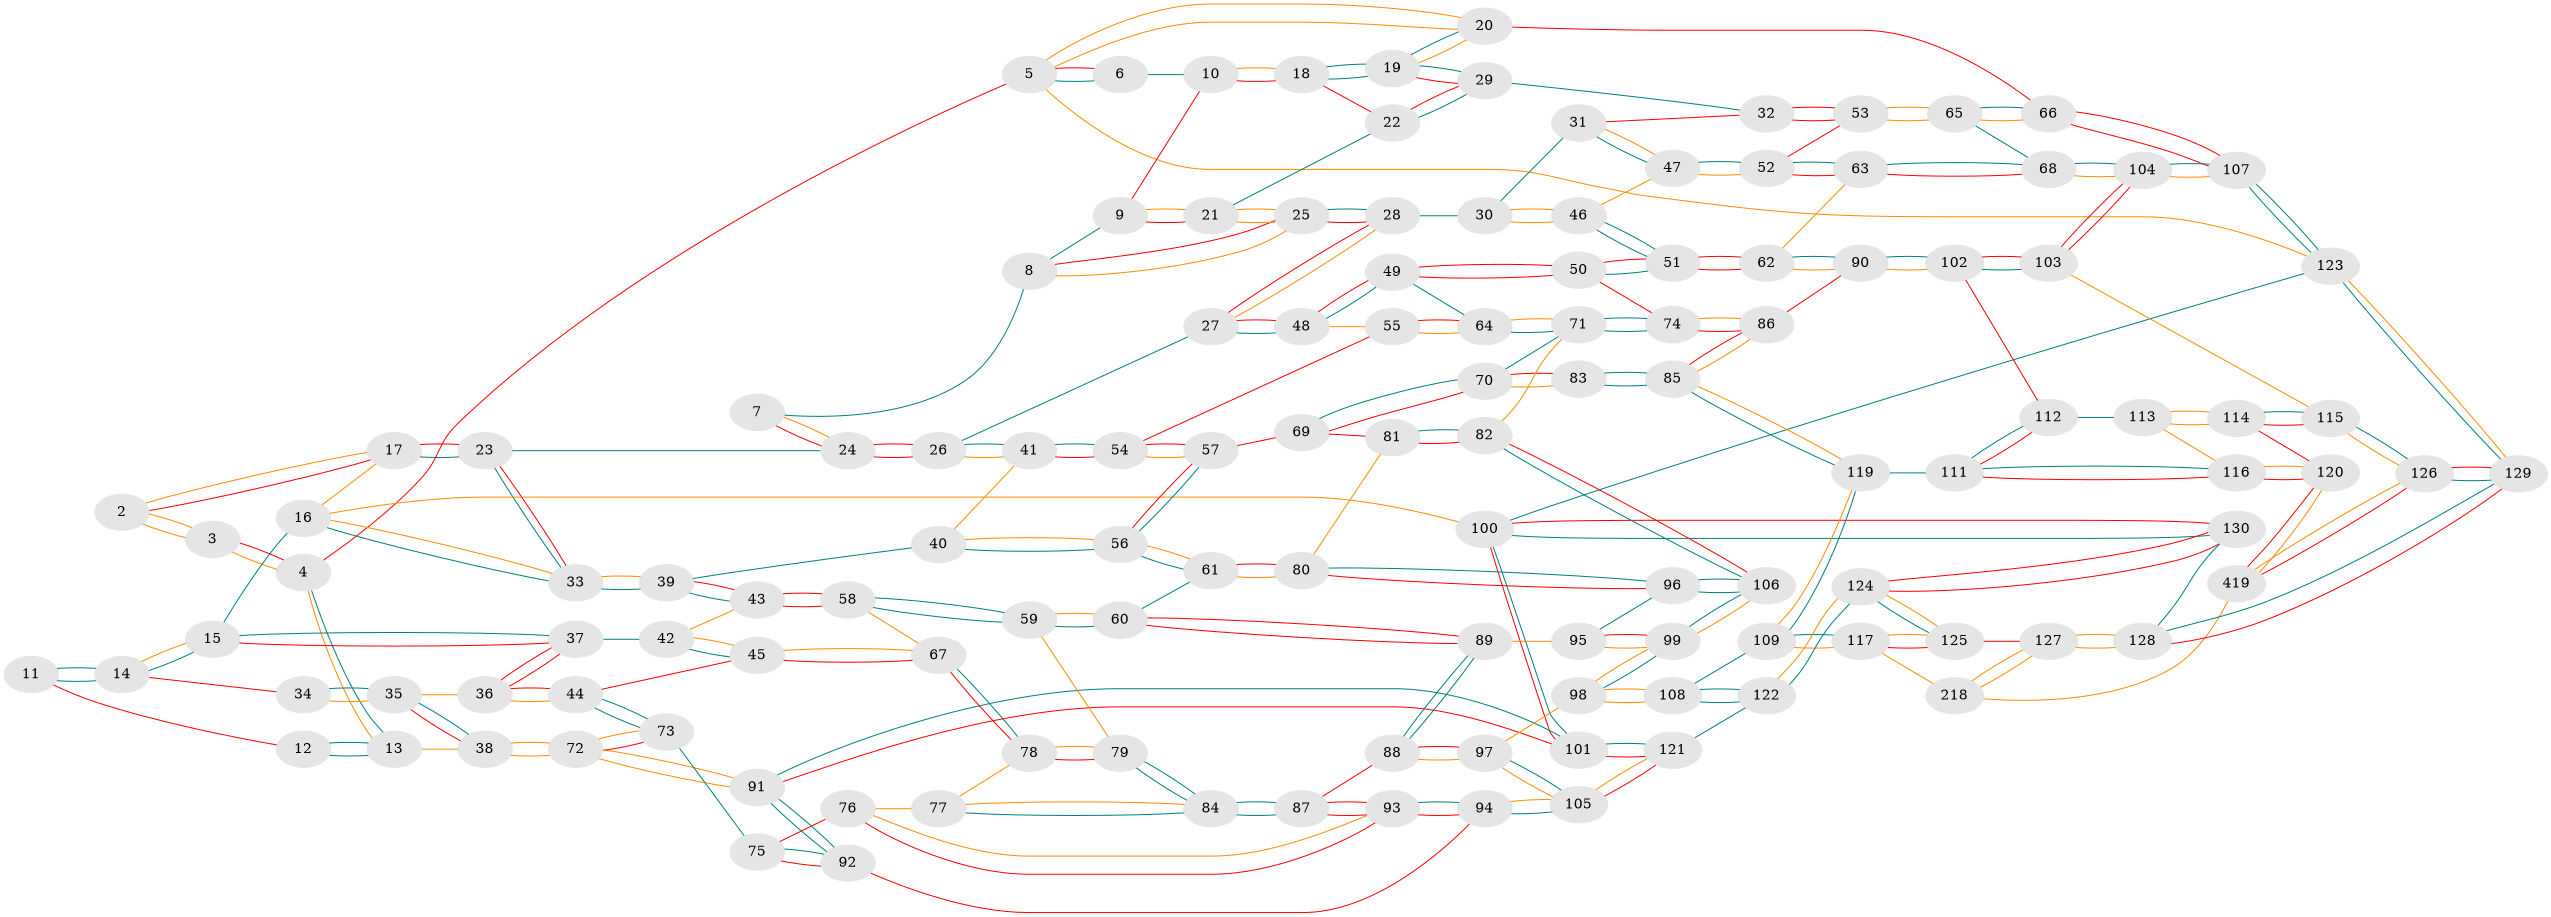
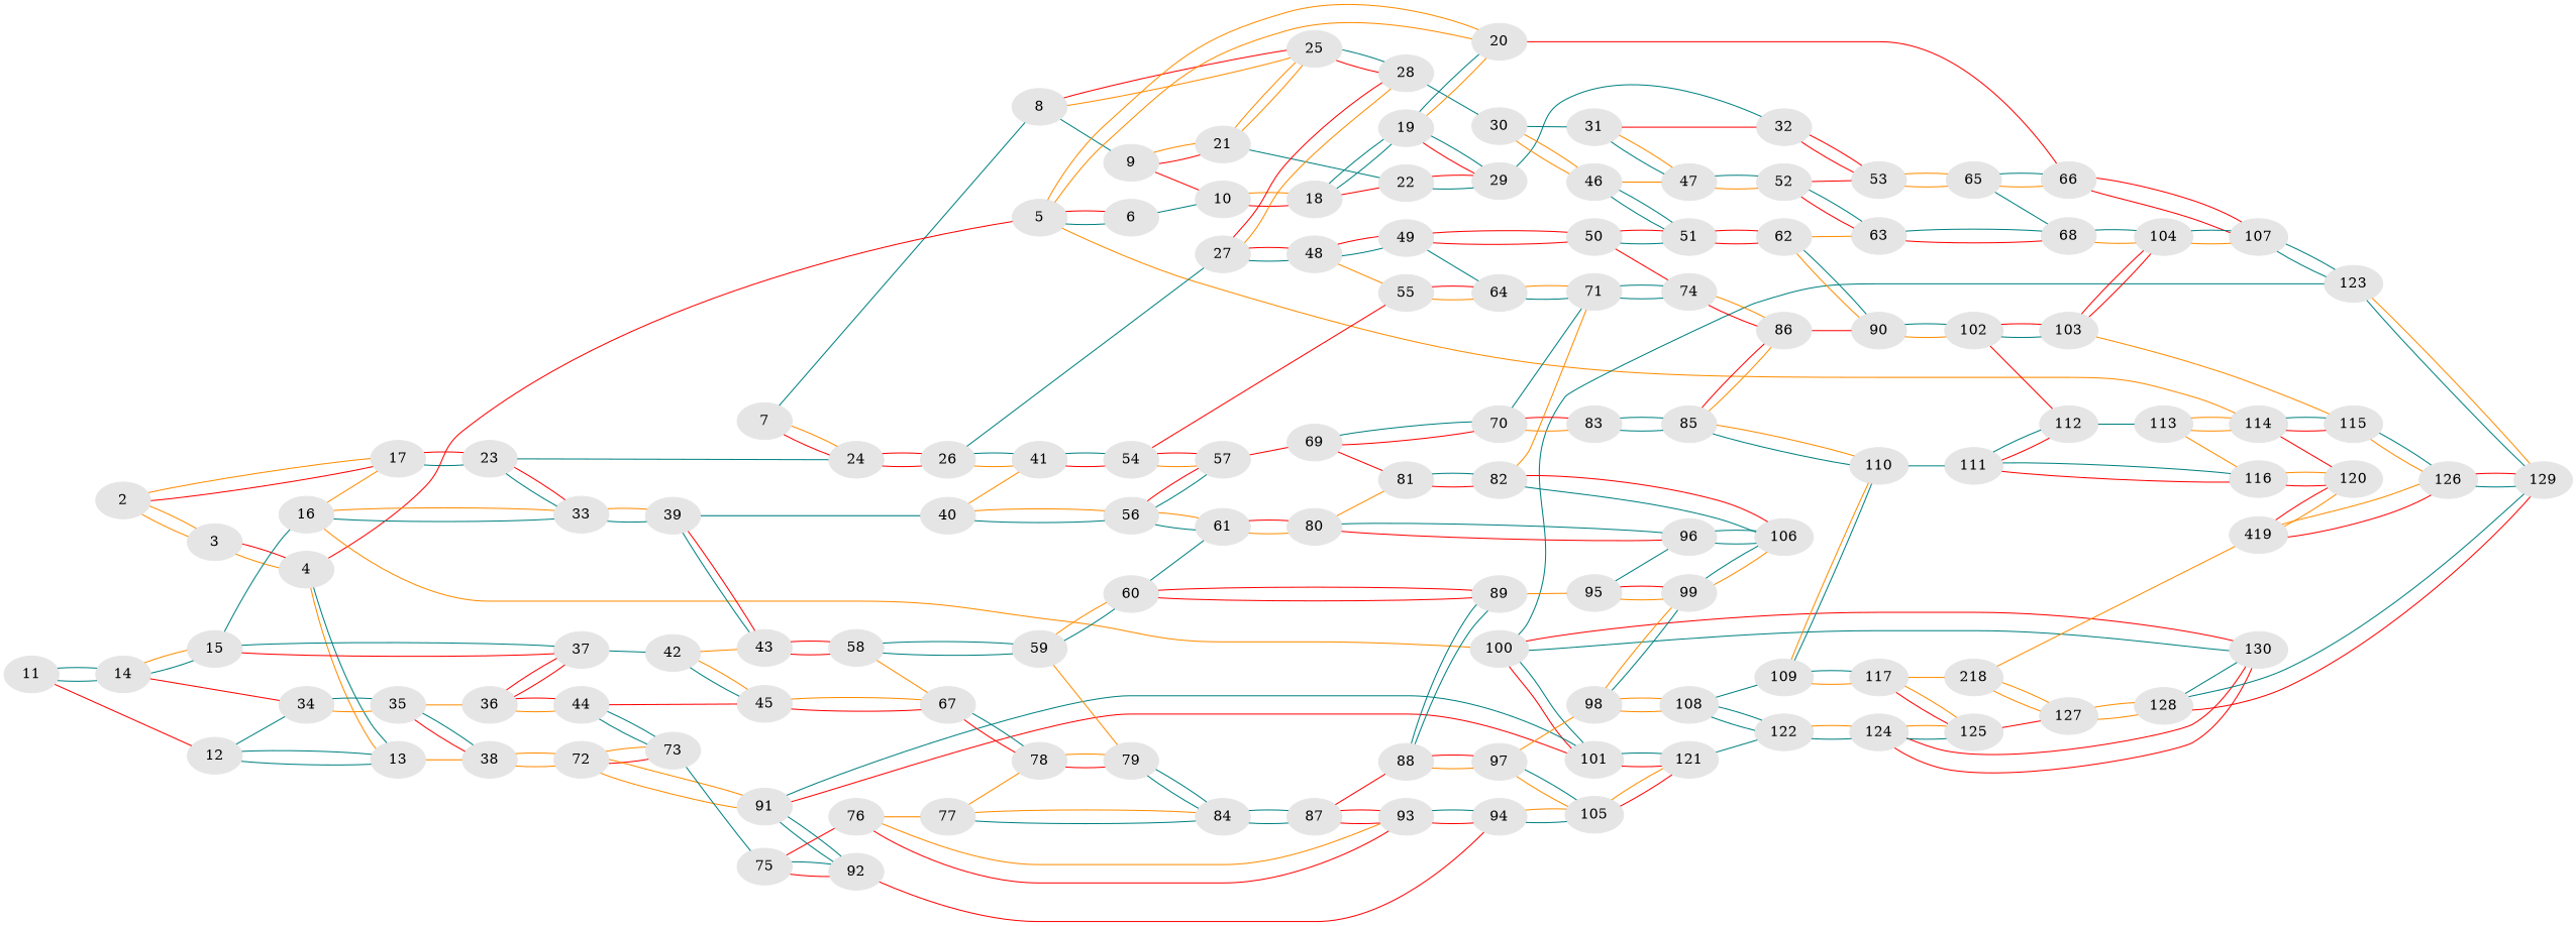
  graph {
    rankdir=LR
    node [color=gray90 style=filled]
    edge [color=teal]
    2
    3
    17
    7
    8
    24
    4
    23
    5
    13
    6
    20
    123
    38
    100
    101
    130
    10
    66
    129
    18
    9
    25
    26
    21
    28
    22
    19
    11
    12
    14
    34
    15
    35
    72
    16
    37
    33
    42
    39
    29
    32
    107
    27
    41
    30
    48
    54
    49
    55
    31
    46
    53
    47
    51
    52
    65
    40
    43
    36
    44
    45
    73
    91
    56
    58
    57
    61
    67
    59
    75
    78
    62
    63
    50
    64
    74
    71
    86
    90
    68
    69
    80
    70
    81
    60
    79
    89
    84
    95
    96
    102
    104
    83
    82
    85
    92
    76
    77
    93
    94
    87
    106
-   110 [label=119]
+   110
    88
    111
    97
    105
    98
    99
    103
    112
    121
    108
    109
    122
    115
    113
    126
    117
    124
    n122 [label=218]
    125
    116
    120
    114
    n127 [label=419]
    127
    128
    2 -- 3 [color=darkorange]
    2 -- 3 [color=darkorange]
    2 -- 17 [color=red]
    2 -- 17 [color=darkorange]
    3 -- 4 [color=darkorange]
    3 -- 4 [color=red]
    17 -- 23
    17 -- 23 [color=red]
    7 -- 8
    7 -- 24 [color=red]
    7 -- 24 [color=darkorange]
    8 -- 9
    8 -- 25 [color=darkorange]
    8 -- 25 [color=red]
    24 -- 26 [color=red]
    24 -- 26 [color=red]
    4 -- 5 [color=red]
    4 -- 13 [color=darkorange]
    4 -- 13
    23 -- 24
    23 -- 33
    23 -- 33 [color=red]
    5 -- 6
    5 -- 6 [color=red]
    5 -- 20 [color=darkorange]
    5 -- 20 [color=darkorange]
-   5 -- 123 [color=darkorange]
+   5 -- 114 [color=darkorange]
    13 -- 38 [color=darkorange]
    6 -- 10
    20 -- 66 [color=red]
    123 -- 129
    123 -- 129 [color=darkorange]
    38 -- 72 [color=darkorange]
    38 -- 72 [color=darkorange]
    100 -- 123
    100 -- 101 [color=red]
    100 -- 101
    100 -- 130
    100 -- 130 [color=red]
    101 -- 121 [color=red]
    101 -- 121
    10 -- 18 [color=red]
    10 -- 18 [color=darkorange]
    66 -- 107 [color=red]
    66 -- 107 [color=red]
    18 -- 22 [color=red]
    18 -- 19
    18 -- 19
    9 -- 10 [color=red]
    9 -- 21 [color=red]
    9 -- 21 [color=darkorange]
    25 -- 28 [color=red]
    25 -- 28
    26 -- 27
    26 -- 41 [color=darkorange]
    26 -- 41
    21 -- 25 [color=darkorange]
    21 -- 25 [color=darkorange]
    21 -- 22
    28 -- 30
    22 -- 29
    22 -- 29 [color=red]
    19 -- 20 [color=darkorange]
    19 -- 20
    19 -- 29 [color=red]
    19 -- 29
    11 -- 12 [color=red]
    11 -- 14
    11 -- 14
    12 -- 13
    12 -- 13
+   12 -- 34
    14 -- 34 [color=red]
    14 -- 15
    14 -- 15 [color=darkorange]
    34 -- 35 [color=darkorange]
    34 -- 35
    15 -- 16
    15 -- 37 [color=red]
    15 -- 37
    35 -- 38 [color=red]
    35 -- 38
    35 -- 36 [color=darkorange]
    72 -- 73 [color=red]
    72 -- 73 [color=darkorange]
    72 -- 91 [color=darkorange]
    72 -- 91 [color=darkorange]
    16 -- 17 [color=darkorange]
    16 -- 100 [color=darkorange]
    16 -- 33
    16 -- 33 [color=darkorange]
    37 -- 42
    33 -- 39
    33 -- 39 [color=darkorange]
    42 -- 43 [color=darkorange]
    42 -- 45
    42 -- 45 [color=darkorange]
    39 -- 40
    39 -- 43
    39 -- 43 [color=red]
    29 -- 32
    32 -- 53 [color=red]
    32 -- 53 [color=red]
    107 -- 123
    107 -- 123
    27 -- 28 [color=darkorange]
    27 -- 28 [color=red]
    27 -- 48
    27 -- 48 [color=red]
    41 -- 54 [color=red]
    41 -- 54
    30 -- 31
    30 -- 46 [color=darkorange]
    30 -- 46 [color=darkorange]
    48 -- 49
    48 -- 49 [color=red]
    48 -- 55 [color=darkorange]
    54 -- 55 [color=red]
    54 -- 57 [color=darkorange]
    54 -- 57 [color=red]
    49 -- 50 [color=red]
    49 -- 50 [color=red]
    49 -- 64
    55 -- 64 [color=darkorange]
    55 -- 64 [color=red]
    31 -- 32 [color=red]
    31 -- 47
    31 -- 47 [color=darkorange]
    46 -- 47 [color=darkorange]
    46 -- 51
    46 -- 51
    53 -- 65 [color=darkorange]
    53 -- 65 [color=darkorange]
    47 -- 52 [color=darkorange]
    47 -- 52
    51 -- 62 [color=red]
    51 -- 62 [color=red]
    52 -- 53 [color=red]
    52 -- 63 [color=red]
    52 -- 63
    65 -- 66 [color=darkorange]
    65 -- 66
    65 -- 68
    40 -- 41 [color=darkorange]
    40 -- 56
    40 -- 56 [color=darkorange]
    43 -- 58 [color=red]
    43 -- 58 [color=red]
    36 -- 37 [color=red]
    36 -- 37 [color=red]
    36 -- 44 [color=darkorange]
    36 -- 44 [color=red]
    44 -- 45 [color=red]
    44 -- 73
    44 -- 73
    45 -- 67 [color=red]
    45 -- 67 [color=darkorange]
    73 -- 75
    91 -- 101 [color=red]
    91 -- 101
    91 -- 92
    91 -- 92
    56 -- 57
    56 -- 57 [color=red]
    56 -- 61
    56 -- 61 [color=darkorange]
    58 -- 67 [color=darkorange]
    58 -- 59
    58 -- 59
    57 -- 69 [color=red]
    61 -- 80 [color=darkorange]
    61 -- 80 [color=red]
    67 -- 78 [color=red]
    67 -- 78
    59 -- 60
    59 -- 60 [color=darkorange]
    59 -- 79 [color=darkorange]
    75 -- 92 [color=red]
    75 -- 92
    75 -- 76 [color=red]
    78 -- 79 [color=red]
    78 -- 79 [color=darkorange]
    62 -- 63 [color=darkorange]
    62 -- 90 [color=darkorange]
    62 -- 90
    63 -- 68 [color=red]
    63 -- 68
    50 -- 51
    50 -- 51 [color=red]
    50 -- 74 [color=red]
    64 -- 71
    64 -- 71 [color=darkorange]
    74 -- 86 [color=red]
    74 -- 86 [color=darkorange]
    71 -- 74
    71 -- 74
    86 -- 90 [color=red]
    90 -- 102 [color=darkorange]
    90 -- 102
    68 -- 104 [color=darkorange]
    68 -- 104
    69 -- 70 [color=red]
    69 -- 70
    69 -- 81 [color=red]
    80 -- 81 [color=darkorange]
    80 -- 96 [color=red]
    80 -- 96
    70 -- 71
    70 -- 83 [color=darkorange]
    70 -- 83 [color=red]
    81 -- 82 [color=red]
    81 -- 82
    60 -- 61
    60 -- 89 [color=red]
    60 -- 89 [color=red]
    79 -- 84
    79 -- 84
    89 -- 95 [color=darkorange]
    84 -- 87
    84 -- 87
    95 -- 96
    95 -- 99 [color=darkorange]
    95 -- 99 [color=red]
    96 -- 106
    96 -- 106
    102 -- 103
    102 -- 103 [color=red]
    102 -- 112 [color=red]
    104 -- 107 [color=darkorange]
    104 -- 107
    83 -- 85
    83 -- 85
    82 -- 71 [color=darkorange]
    82 -- 106
    82 -- 106 [color=red]
    85 -- 86 [color=darkorange]
    85 -- 86 [color=red]
    85 -- 110
    85 -- 110 [color=darkorange]
    92 -- 94 [color=red]
    76 -- 77 [color=darkorange]
    76 -- 93 [color=red]
    76 -- 93 [color=darkorange]
    77 -- 78 [color=darkorange]
    77 -- 84
    77 -- 84 [color=darkorange]
    93 -- 94 [color=red]
    93 -- 94
    94 -- 105
    94 -- 105 [color=darkorange]
    87 -- 93 [color=red]
    87 -- 93 [color=red]
    87 -- 88 [color=red]
    110 -- 111
    88 -- 89
    88 -- 89
    88 -- 97 [color=darkorange]
    88 -- 97 [color=red]
    111 -- 112 [color=red]
    111 -- 112
    111 -- 116 [color=red]
    111 -- 116
    97 -- 105 [color=darkorange]
    97 -- 105
    97 -- 98 [color=darkorange]
    105 -- 121 [color=red]
    105 -- 121 [color=darkorange]
    98 -- 99
    98 -- 99 [color=darkorange]
    98 -- 108 [color=darkorange]
    98 -- 108 [color=darkorange]
    99 -- 106 [color=darkorange]
    99 -- 106
    103 -- 104 [color=red]
    103 -- 104 [color=red]
    103 -- 115 [color=darkorange]
    112 -- 113
    121 -- 122
    108 -- 109
    108 -- 122
    108 -- 122
    109 -- 110
    109 -- 110 [color=darkorange]
    109 -- 117 [color=darkorange]
    109 -- 117
    122 -- 124
    122 -- 124 [color=darkorange]
    115 -- 126 [color=darkorange]
    115 -- 126
    113 -- 116 [color=darkorange]
    113 -- 114 [color=darkorange]
    113 -- 114 [color=darkorange]
    126 -- 129
    126 -- 129 [color=red]
    117 -- n122 [color=darkorange]
    117 -- 125 [color=red]
    117 -- 125 [color=darkorange]
    124 -- 130 [color=red]
    124 -- 130 [color=red]
    124 -- 125
    124 -- 125 [color=darkorange]
    n122 -- n127 [color=darkorange]
    n122 -- 127 [color=darkorange]
    n122 -- 127 [color=darkorange]
    125 -- 127 [color=red]
    116 -- 120 [color=red]
    116 -- 120 [color=darkorange]
    114 -- 115 [color=red]
    114 -- 115
    114 -- 120 [color=red]
    n127 -- 126 [color=red]
    n127 -- 126 [color=darkorange]
    n127 -- 120 [color=darkorange]
    n127 -- 120 [color=red]
    127 -- 128 [color=darkorange]
    127 -- 128 [color=darkorange]
    128 -- 130
    128 -- 129 [color=red]
    128 -- 129
  }
